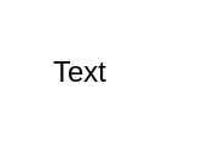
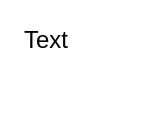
  <mxCell id="0" />
  <mxCell id="1" parent="0" />
- <mxCell id="2" value="Text" style="text;html=1;resizable=0;points=[];autosize=1;align=left;verticalAlign=top;spacingTop=-4;" vertex="1" parent="1"><mxGeometry x="20" y="20" width="40" height="20" as="geometry" /></mxCell>
+ <mxCell id="2" value="Text" style="text;html=1;resizable=0;points=[];autosize=1;align=left;verticalAlign=top;spacingTop=-4;" vertex="1" parent="1"><mxGeometry x="10" y="10" width="40" height="20" as="geometry" /></mxCell>
